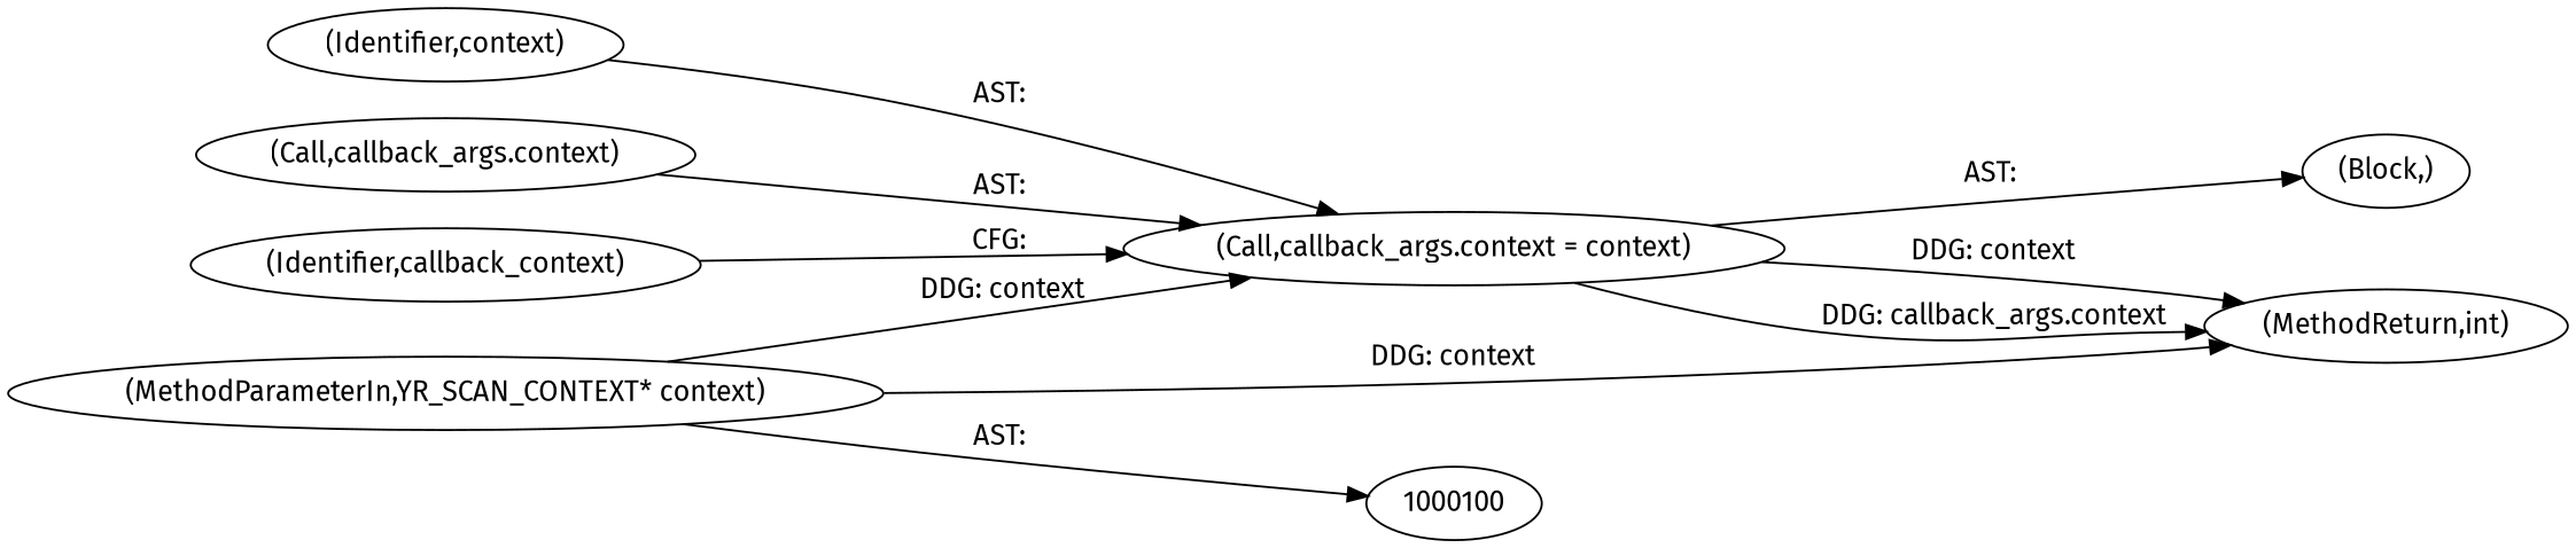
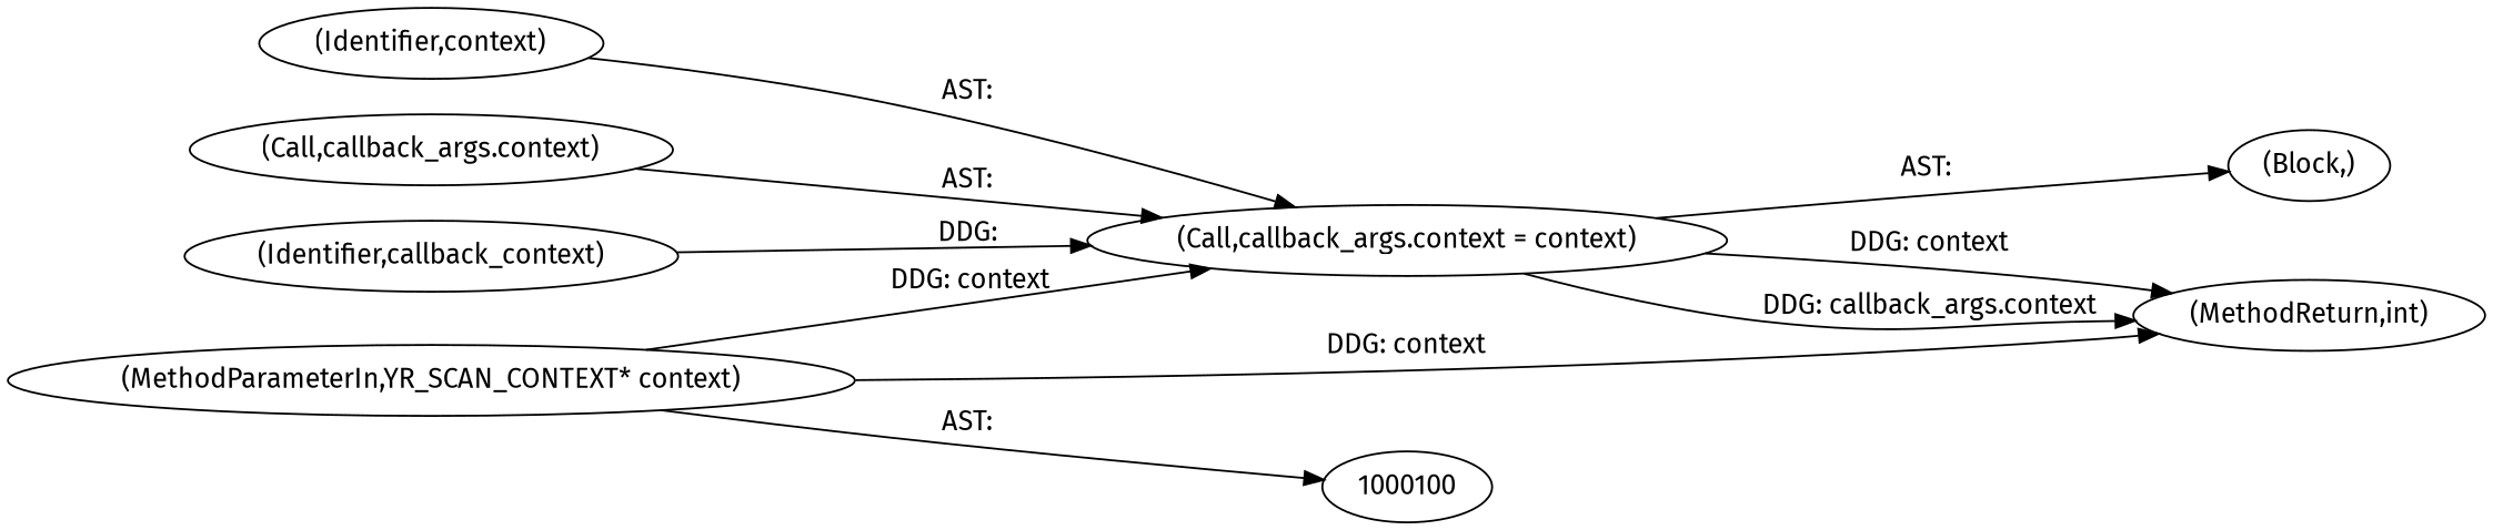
  digraph {
    fontname="Fira Sans"
    rankdir=LR
    node [fontname="Fira Sans"]
    edge [fontname="Fira Sans"]
    n1 [label="(Call,callback_args.context = context)"]
    n2 [label="(Block,)"]
    n3 [label="(MethodReturn,int)"]
    n4 [label="(Identifier,context)"]
    n5 [label="(MethodParameterIn,YR_SCAN_CONTEXT* context)"]
    1000100
    n7 [label="(Call,callback_args.context)"]
    n8 [label="(Identifier,callback_context)"]
    n1 -> n2 [label="AST: "]
    n1 -> n3 [label="DDG: context"]
    n1 -> n3 [label="DDG: callback_args.context"]
    n4 -> n1 [label="AST: "]
    n5 -> n1 [label="DDG: context"]
    n5 -> n3 [label="DDG: context"]
    n5 -> 1000100 [label="AST: "]
    n7 -> n1 [label="AST: "]
-   n8 -> n1 [label="CFG: "]
+   n8 -> n1 [label="DDG: "]
  }
